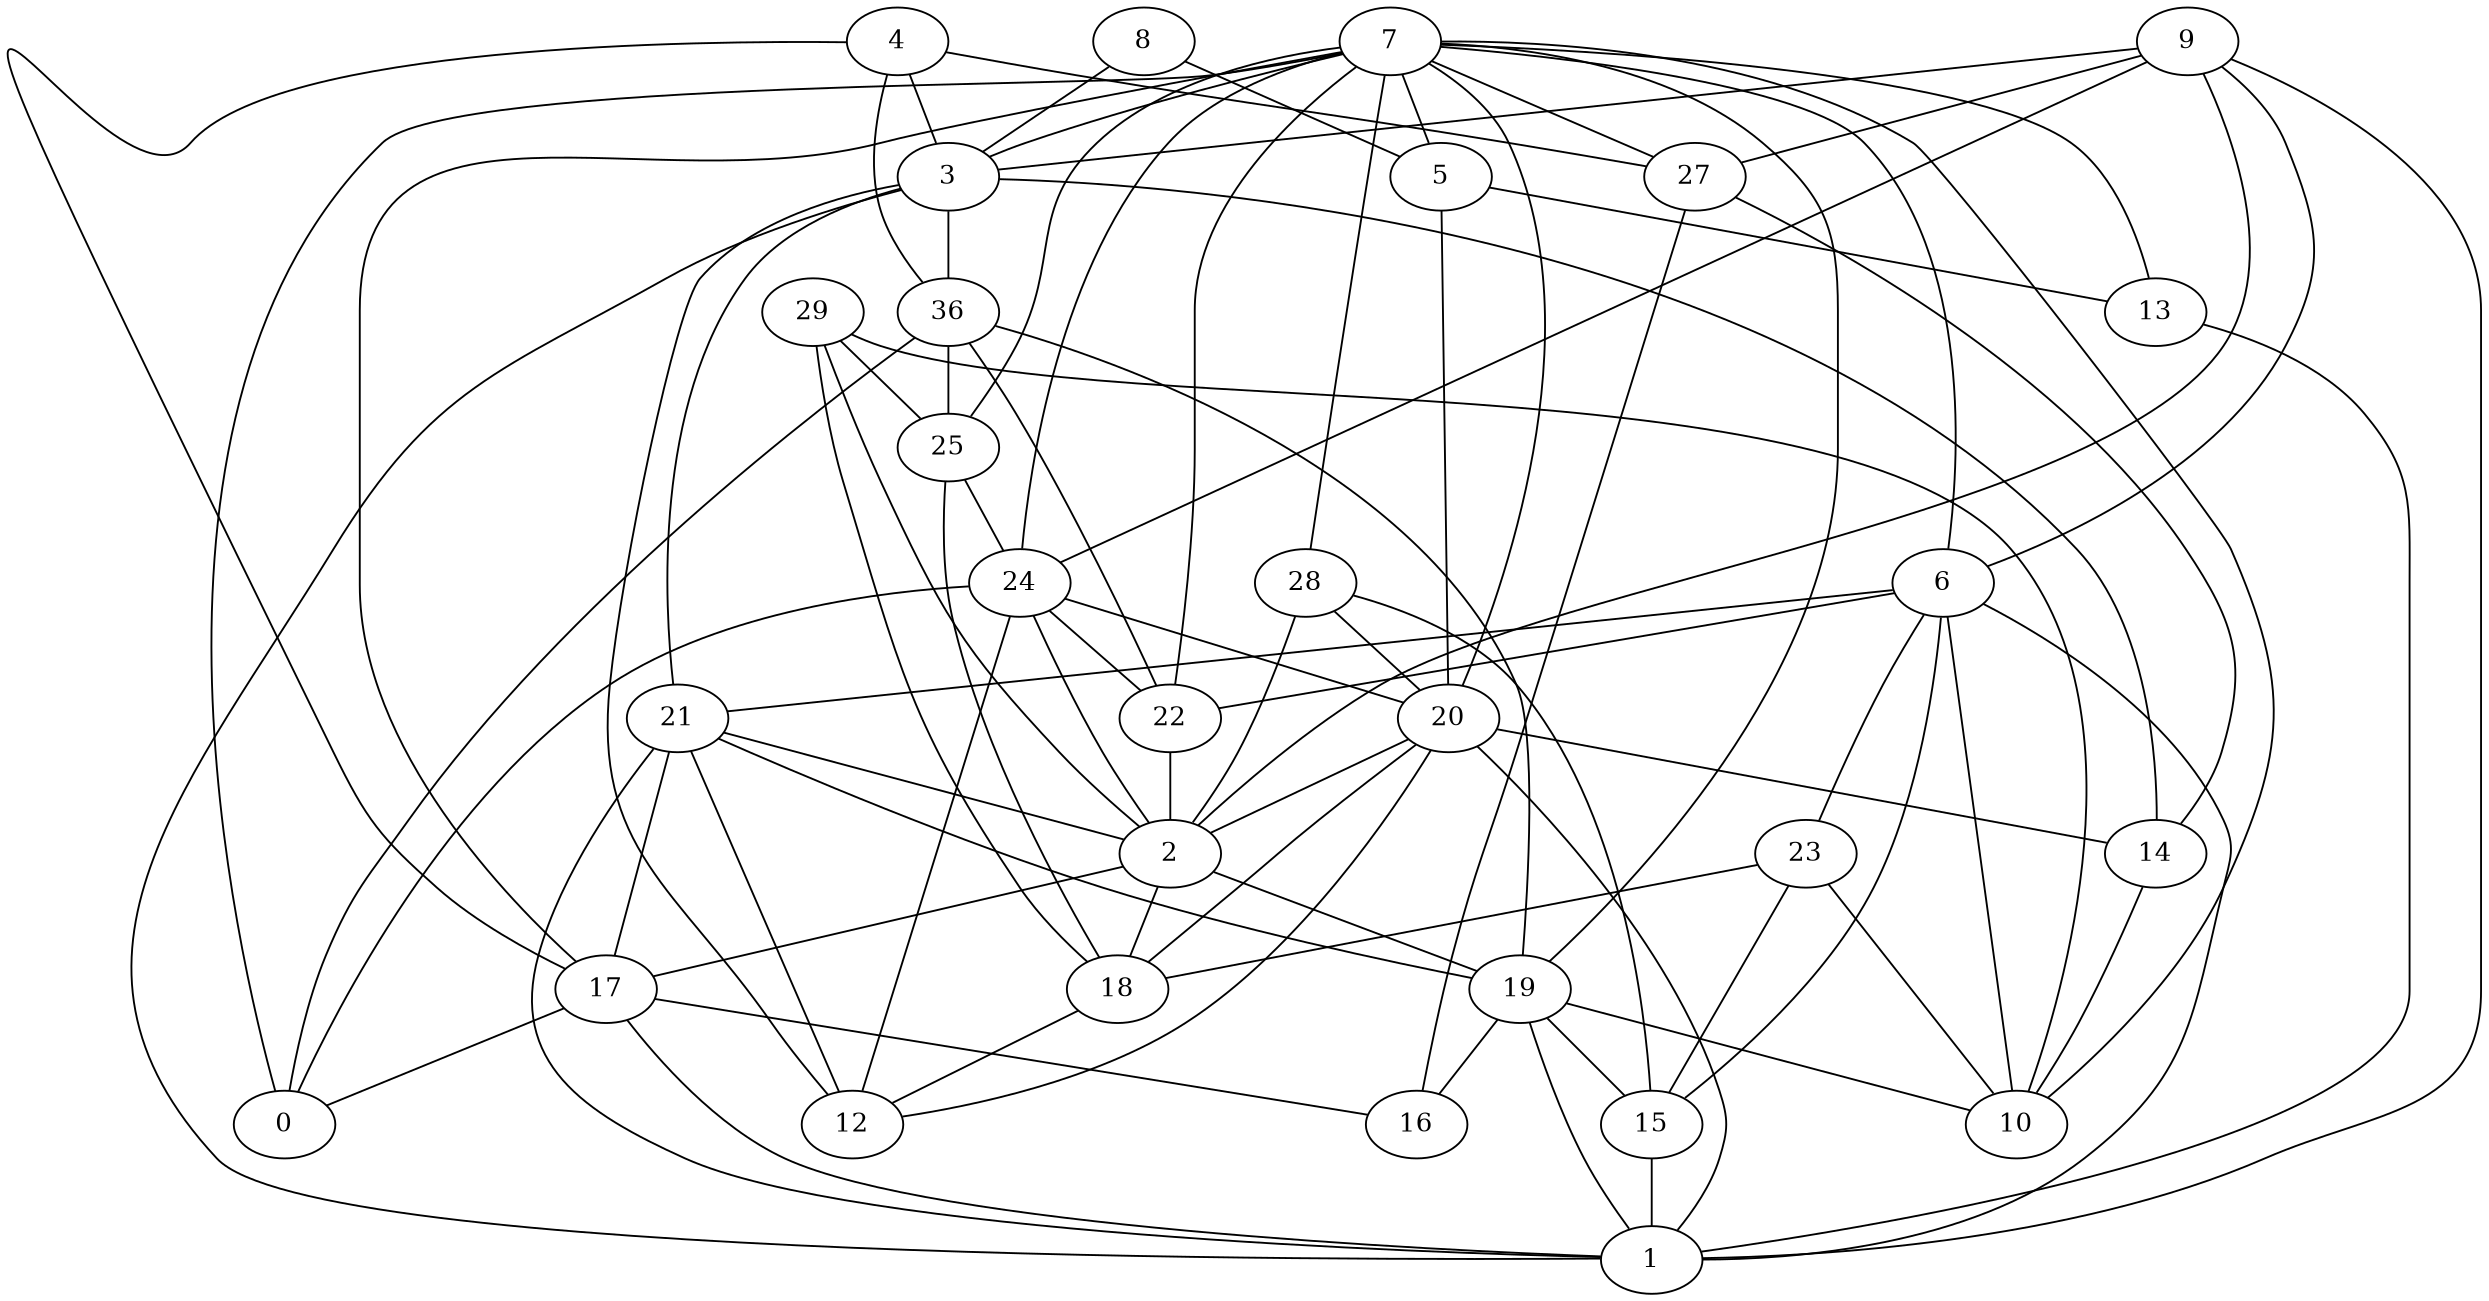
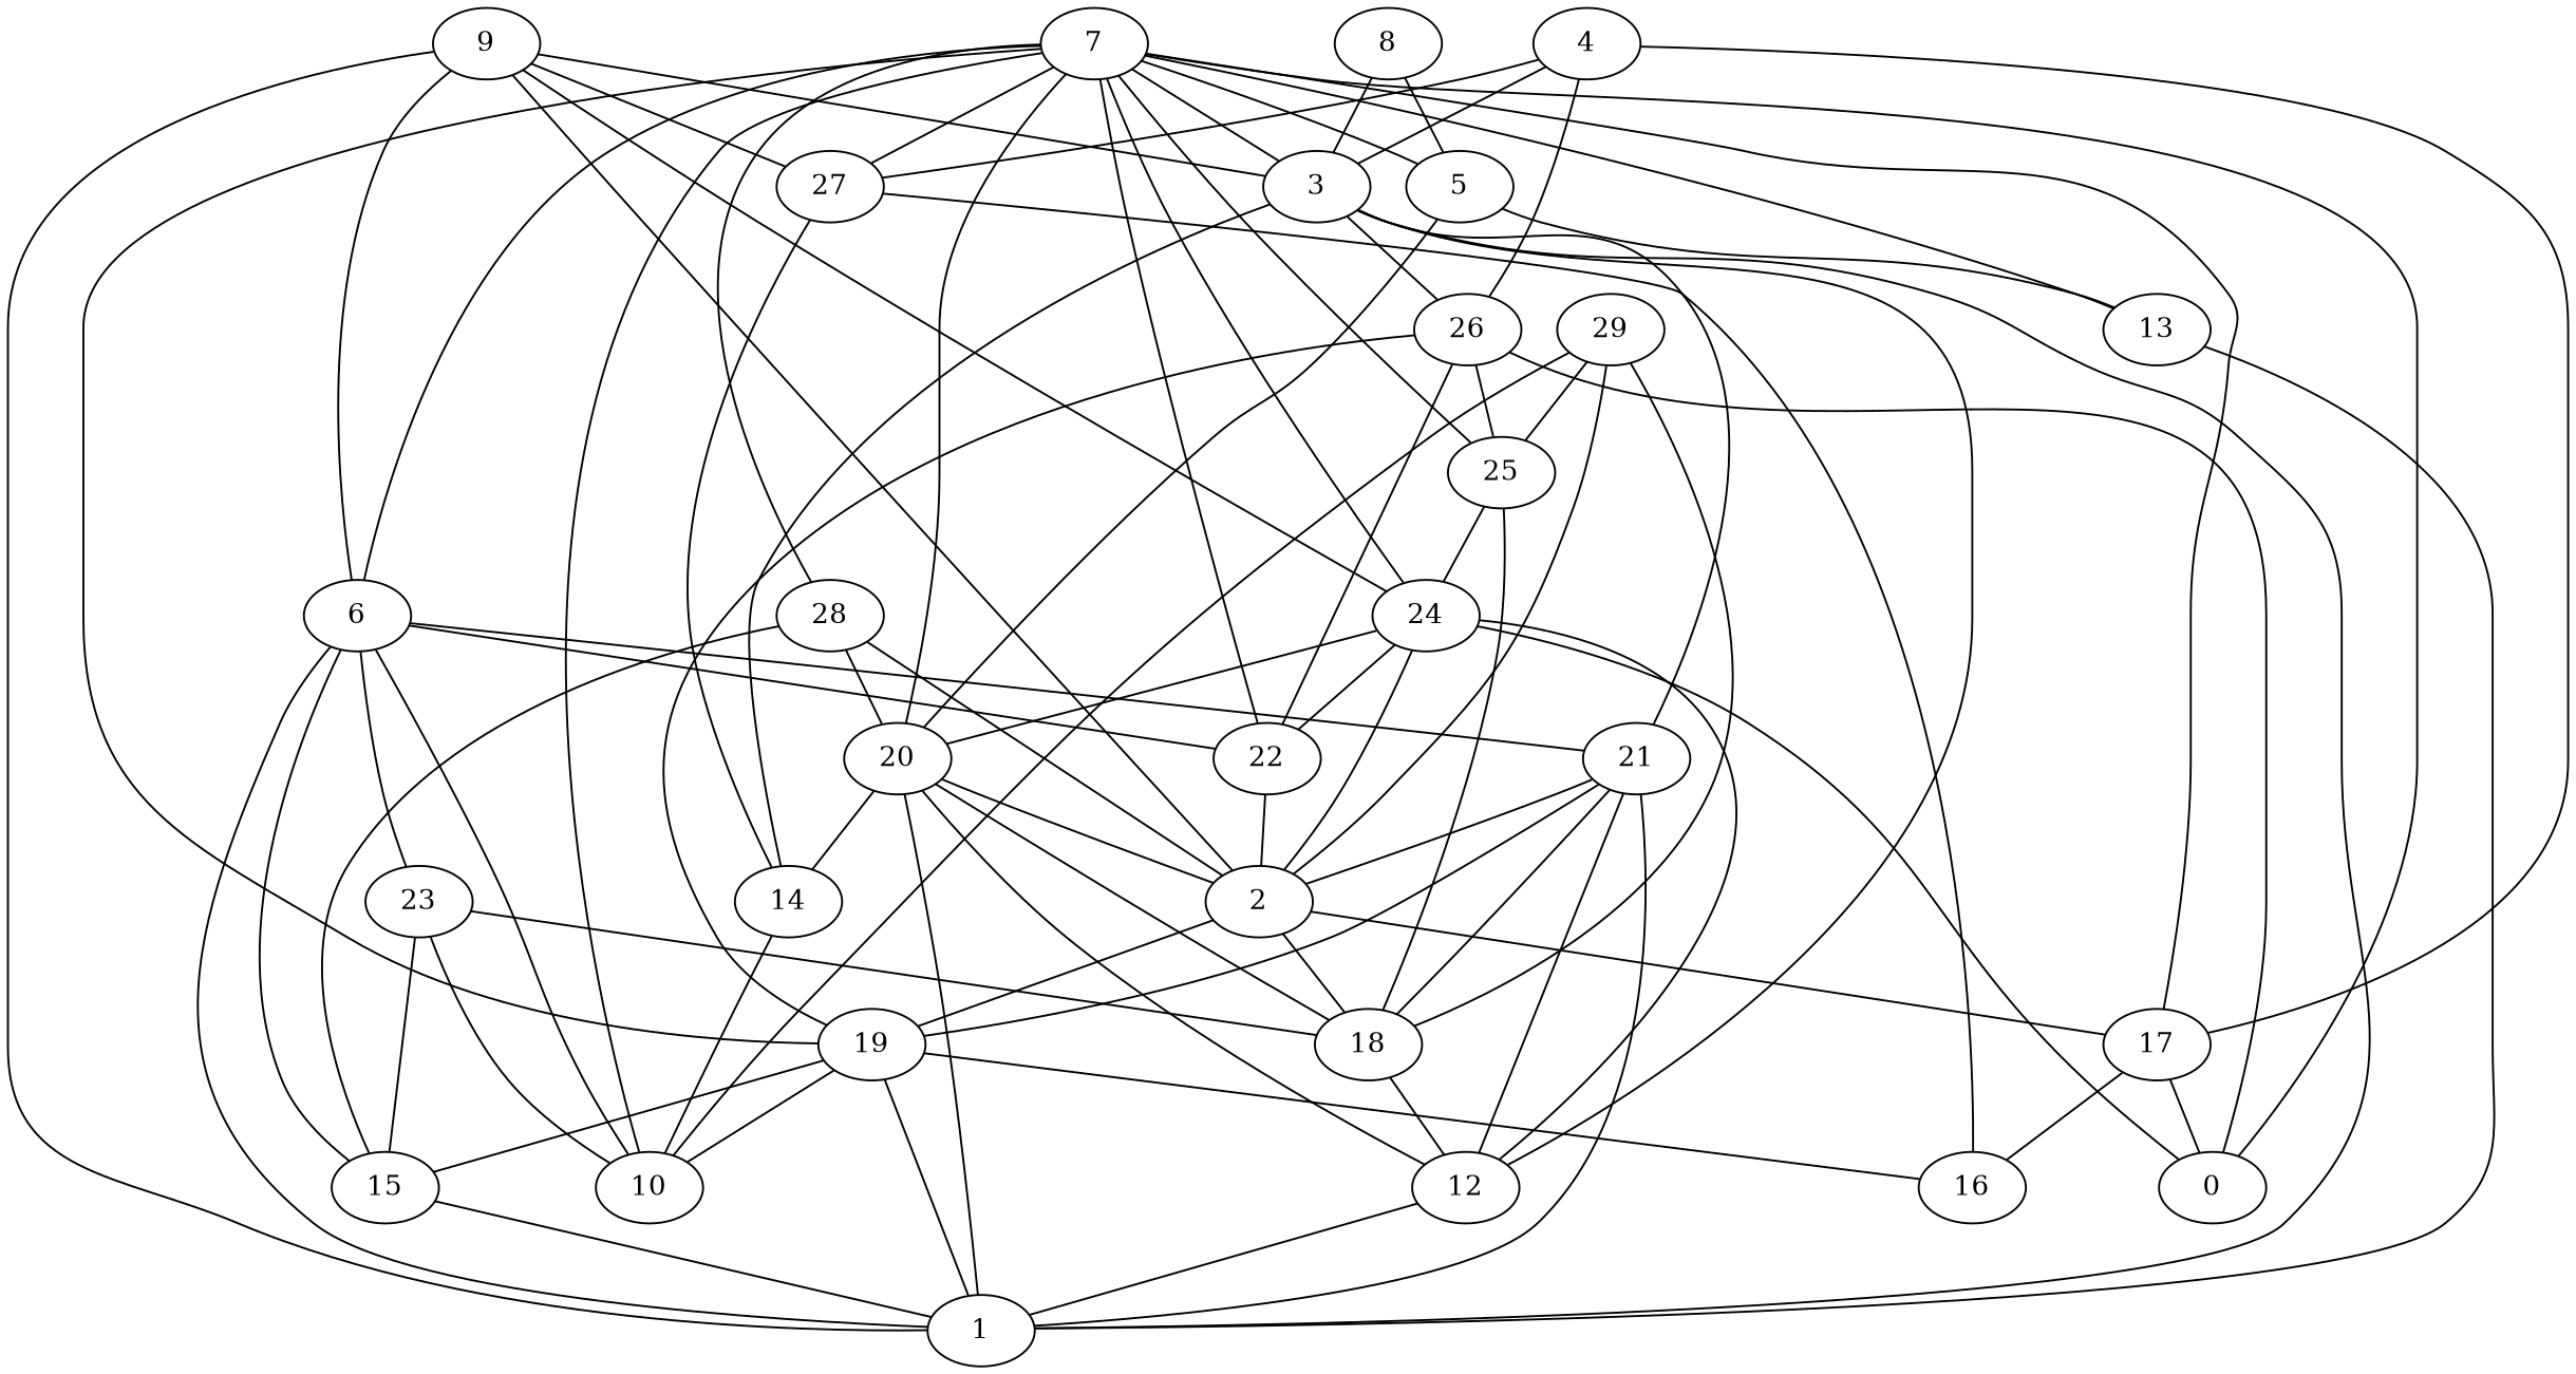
  digraph {
    edge [color=black dir=none]
    29
    10
    2
    18
    25
    17
    19
    13
    1
    3
    14
-   26 [label=36]
+   26
    12
    21
    6
    15
    22
    23
    20
    9
    24
    16
    0
    28
    5
    7
    27
    8
    4
    subgraph sub_1 {
      29
      10
      2
      18
      25
      17
      19
      13
      1
      3
      14
      26
      12
      21
      6
      15
      22
      23
      20
      9
      24
      16
      0
      28
      5
      7
      27
      8
      4
    }
    29 -> 10
    29 -> 2
    29 -> 18
    29 -> 25
    2 -> 18
    2 -> 17
    2 -> 19
    18 -> 12
    25 -> 18
    25 -> 24
-   17 -> 1
+   12 -> 1
    17 -> 16
    17 -> 0
    19 -> 10
    19 -> 1
    19 -> 15
    19 -> 16
    13 -> 1
    3 -> 1
    3 -> 14
    3 -> 26
    3 -> 12
    3 -> 21
    14 -> 10
    26 -> 25
    26 -> 19
    26 -> 22
    26 -> 0
    21 -> 2
-   21 -> 17
+   21 -> 18
    21 -> 19
    21 -> 1
    21 -> 12
    6 -> 10
    6 -> 1
    6 -> 21
    6 -> 15
    6 -> 22
    6 -> 23
    15 -> 1
    22 -> 2
    23 -> 10
    23 -> 18
    23 -> 15
    20 -> 2
    20 -> 18
    20 -> 1
    20 -> 14
    20 -> 12
    9 -> 2
    9 -> 1
    9 -> 3
    9 -> 6
    9 -> 24
    9 -> 27
    24 -> 2
    24 -> 12
    24 -> 22
    24 -> 20
    24 -> 0
    28 -> 2
    28 -> 15
    28 -> 20
    5 -> 13
    5 -> 20
    7 -> 10
    7 -> 25
    7 -> 17
    7 -> 19
    7 -> 13
    7 -> 3
    7 -> 6
    7 -> 22
    7 -> 20
    7 -> 24
    7 -> 0
    7 -> 28
    7 -> 5
    7 -> 27
    27 -> 14
    27 -> 16
    8 -> 3
    8 -> 5
    4 -> 17
    4 -> 3
    4 -> 26
    4 -> 27
  }
